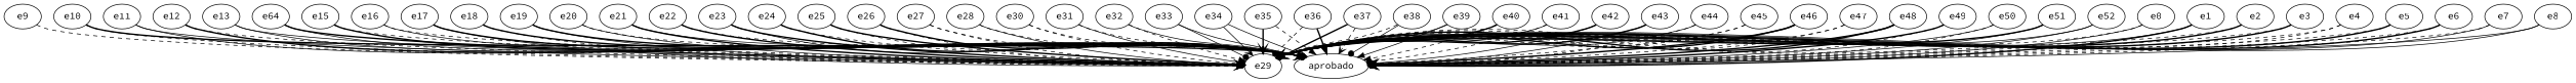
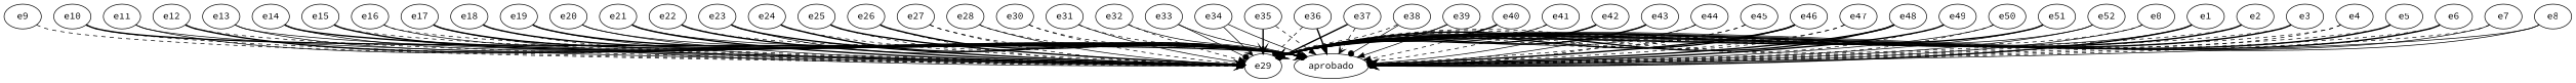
  strict digraph {
    fontname="Source Code Pro"
    node [fontname="Source Code Pro"]
    edge [arrowhead=normal fontname="Source Code Pro" style=dashed]
    e0
    e29
    aprobado
    e1
    e2
    e3
    e4
    e5
    e6
    e7
    e8
    e9
    e10
    e11
    e12
    e13
-   e14 [label=e64]
+   e14
    e15
    e16
    e17
    e18
    e19
    e20
    e21
    e22
    e23
    e24
    e25
    e26
    e27
    e28
    e30
    e31
    e32
    e33
    e34
    e35
    e36
    e37
    e38
    e39
    e40
    e41
    e42
    e43
    e44
    e45
    e46
    e47
    e48
    e49
    e50
    e51
    e52
    e0 -> e29 [arrowhead=vee]
    e0 -> aprobado [style=solid]
    e1 -> e29 [arrowhead=dot style=solid]
    e1 -> aprobado [style=bold]
    e2 -> e29 [arrowhead=dot style=bold]
    e2 -> aprobado [arrowhead=dot]
    e3 -> e29 [arrowhead=vee style=bold]
    e3 -> aprobado [arrowhead=vee]
    e4 -> e29 [arrowhead=vee]
    e4 -> aprobado [arrowhead=vee]
    e5 -> e29 [arrowhead=dot style=bold]
    e5 -> aprobado
    e6 -> e29 [arrowhead=dot style=bold]
    e6 -> aprobado [arrowhead=dot]
    e7 -> e29 [arrowhead=vee style=solid]
    e7 -> aprobado [arrowhead=vee]
    e8 -> e29 [arrowhead=dot style=solid]
    e8 -> aprobado [arrowhead=dot style=solid]
    e9 -> e29 [arrowhead=vee]
    e10 -> e29
    e10 -> aprobado [style=bold]
    e11 -> e29 [style=solid]
    e11 -> aprobado [arrowhead=dot style=solid]
    e12 -> e29
    e12 -> aprobado [arrowhead=dot style=bold]
    e13 -> e29 [style=solid]
    e13 -> aprobado [arrowhead=vee style=solid]
    e14 -> e29 [arrowhead=vee style=bold]
    e14 -> aprobado [style=solid]
    e15 -> e29 [arrowhead=dot]
    e15 -> aprobado [arrowhead=vee style=bold]
    e16 -> e29 [arrowhead=vee]
    e16 -> aprobado [style=solid]
    e17 -> e29 [style=solid]
    e17 -> aprobado [style=bold]
    e18 -> e29
    e18 -> aprobado [arrowhead=dot style=bold]
    e19 -> e29 [arrowhead=dot style=solid]
    e19 -> aprobado [arrowhead=vee style=bold]
    e20 -> e29 [style=solid]
-   e20 -> aprobado [arrowhead=dot]
+   e20 -> aprobado [arrowhead=dot style=solid]
    e21 -> e29 [style=bold]
    e21 -> aprobado [arrowhead=dot style=solid]
    e22 -> e29 [arrowhead=vee style=bold]
    e22 -> aprobado
    e23 -> e29 [style=bold]
    e23 -> aprobado [style=solid]
    e24 -> e29
    e24 -> aprobado [arrowhead=dot style=bold]
    e25 -> e29 [style=bold]
    e25 -> aprobado
    e26 -> e29 [arrowhead=vee]
    e26 -> aprobado [arrowhead=vee style=bold]
    e27 -> e29 [arrowhead=vee]
    e27 -> aprobado [arrowhead=vee]
    e28 -> e29 [style=solid]
    e28 -> aprobado [arrowhead=vee]
    e30 -> e29 [arrowhead=dot]
    e30 -> aprobado [arrowhead=dot]
    e31 -> e29 [arrowhead=dot style=solid]
    e31 -> aprobado [arrowhead=dot]
    e32 -> e29
    e32 -> aprobado [style=solid]
    e33 -> e29 [arrowhead=dot style=solid]
    e33 -> aprobado [style=solid]
    e34 -> e29 [arrowhead=vee style=solid]
    e34 -> aprobado [style=solid]
    e35 -> e29 [arrowhead=vee style=bold]
    e35 -> aprobado
    e36 -> e29 [arrowhead=dot]
    e36 -> aprobado [style=bold]
    e37 -> e29 [arrowhead=vee style=bold]
    e37 -> aprobado [arrowhead=vee]
    e38 -> e29 [arrowhead=dot]
    e38 -> aprobado [arrowhead=dot style=solid]
    e39 -> e29 [style=solid]
    e39 -> aprobado [style=solid]
    e40 -> e29 [style=bold]
    e40 -> aprobado
    e41 -> e29 [arrowhead=dot style=solid]
    e41 -> aprobado [arrowhead=dot]
    e42 -> e29 [arrowhead=vee style=bold]
    e42 -> aprobado [style=solid]
    e43 -> e29 [arrowhead=vee style=bold]
    e43 -> aprobado [arrowhead=vee style=solid]
    e44 -> e29 [arrowhead=dot style=solid]
    e44 -> aprobado [arrowhead=dot]
    e45 -> e29 [arrowhead=dot]
    e45 -> aprobado [arrowhead=dot]
    e46 -> e29 [style=bold]
    e46 -> aprobado [arrowhead=vee style=bold]
    e47 -> e29 [arrowhead=vee]
    e47 -> aprobado
    e48 -> e29 [style=bold]
    e48 -> aprobado [arrowhead=vee style=bold]
    e49 -> e29
    e49 -> aprobado [arrowhead=vee style=bold]
    e50 -> e29
    e50 -> aprobado [arrowhead=dot style=solid]
    e51 -> e29 [style=bold]
    e51 -> aprobado [arrowhead=vee style=solid]
    e52 -> e29 [style=solid]
    e52 -> aprobado [arrowhead=vee style=solid]
  }
